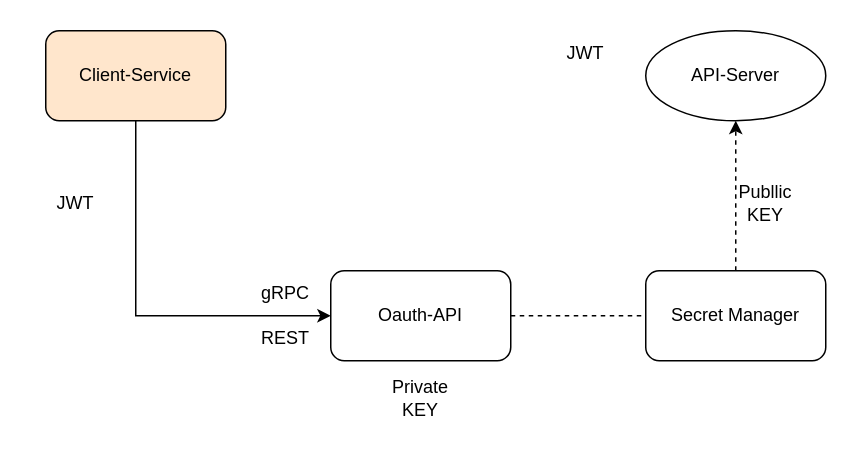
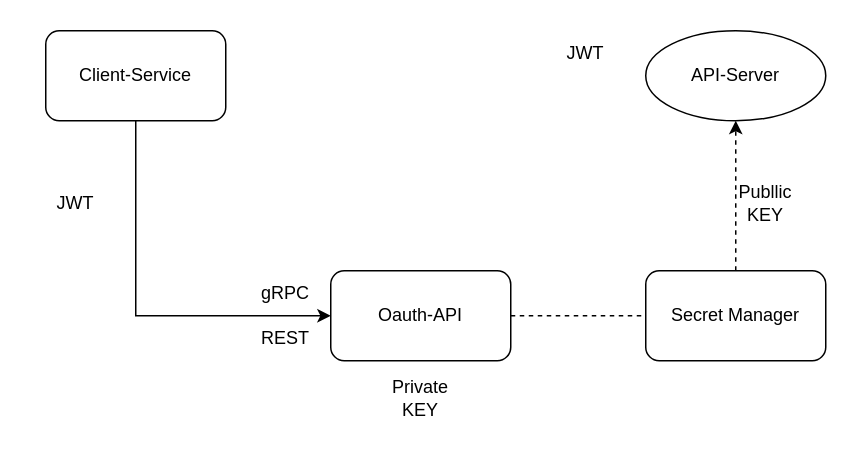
  <mxCell id="0" />
  <mxCell id="1" parent="0" />
  <mxCell id="2" style="edgeStyle=orthogonalEdgeStyle;rounded=0;orthogonalLoop=1;jettySize=auto;html=1;exitX=1;exitY=0.5;exitDx=0;exitDy=0;entryX=0.5;entryY=1;entryDx=0;entryDy=0;dashed=1;" parent="1" source="3" target="4" edge="1"><mxGeometry relative="1" as="geometry" /></mxCell>
  <mxCell id="3" value="Oauth-API" style="rounded=1;whiteSpace=wrap;html=1;" parent="1" vertex="1"><mxGeometry x="220" y="180" width="120" height="60" as="geometry" /></mxCell>
  <mxCell id="4" value="API-Server" style="ellipse;whiteSpace=wrap;html=1;" parent="1" vertex="1"><mxGeometry x="430" y="20" width="120" height="60" as="geometry" /></mxCell>
  <mxCell id="5" style="edgeStyle=orthogonalEdgeStyle;rounded=0;orthogonalLoop=1;jettySize=auto;html=1;exitX=0.5;exitY=1;exitDx=0;exitDy=0;entryX=0;entryY=0.5;entryDx=0;entryDy=0;" parent="1" source="6" target="3" edge="1"><mxGeometry relative="1" as="geometry" /></mxCell>
- <mxCell id="6" value="Client-Service" style="rounded=1;whiteSpace=wrap;html=1;fillColor=#ffe6cc;" parent="1" vertex="1"><mxGeometry x="30" y="20" width="120" height="60" as="geometry" /></mxCell>
+ <mxCell id="6" value="Client-Service" style="rounded=1;whiteSpace=wrap;html=1;" parent="1" vertex="1"><mxGeometry x="30" y="20" width="120" height="60" as="geometry" /></mxCell>
  <mxCell id="7" value="Publlic KEY" style="text;html=1;strokeColor=none;fillColor=none;align=center;verticalAlign=middle;whiteSpace=wrap;rounded=0;" parent="1" vertex="1"><mxGeometry x="480" y="120" width="60" height="30" as="geometry" /></mxCell>
  <mxCell id="8" value="JWT" style="text;html=1;strokeColor=none;fillColor=none;align=center;verticalAlign=middle;whiteSpace=wrap;rounded=0;" parent="1" vertex="1"><mxGeometry x="20" y="120" width="60" height="30" as="geometry" /></mxCell>
  <mxCell id="9" value="JWT" style="text;html=1;strokeColor=none;fillColor=none;align=center;verticalAlign=middle;whiteSpace=wrap;rounded=0;" parent="1" vertex="1"><mxGeometry x="360" y="20" width="60" height="30" as="geometry" /></mxCell>
  <mxCell id="10" value="Private KEY" style="text;html=1;strokeColor=none;fillColor=none;align=center;verticalAlign=middle;whiteSpace=wrap;rounded=0;" parent="1" vertex="1"><mxGeometry x="250" y="250" width="60" height="30" as="geometry" /></mxCell>
  <mxCell id="11" value="gRPC" style="text;html=1;strokeColor=none;fillColor=none;align=center;verticalAlign=middle;whiteSpace=wrap;rounded=0;" parent="1" vertex="1"><mxGeometry x="160" y="180" width="60" height="30" as="geometry" /></mxCell>
  <mxCell id="12" value="REST" style="text;html=1;strokeColor=none;fillColor=none;align=center;verticalAlign=middle;whiteSpace=wrap;rounded=0;" parent="1" vertex="1"><mxGeometry x="160" y="210" width="60" height="30" as="geometry" /></mxCell>
  <mxCell id="13" value="Secret Manager" style="rounded=1;whiteSpace=wrap;html=1;" parent="1" vertex="1"><mxGeometry x="430" y="180" width="120" height="60" as="geometry" /></mxCell>
